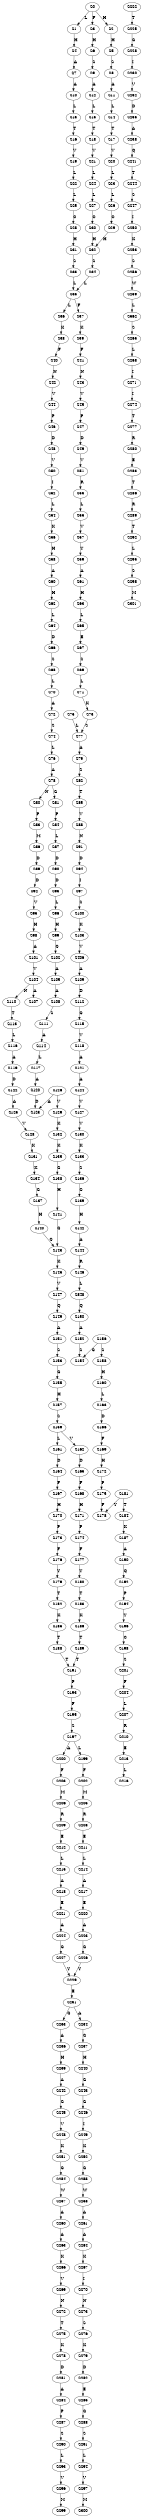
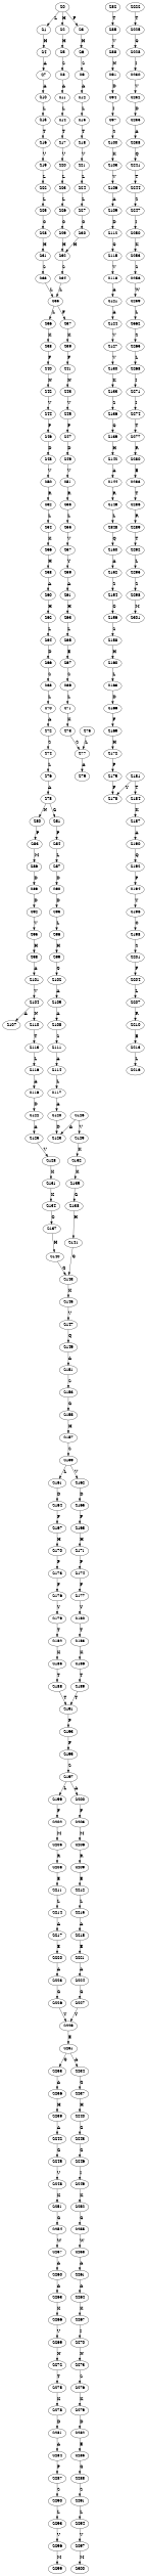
  strict digraph {
    S0
    S1
    S2
    S3
    S4
    S5
    S6
    S7
    S8
    S9
    S10
    S11
    S12
    S13
    S14
    S15
    S16
    S17
    S18
    S19
    S20
    S21
    S22
    S23
    S24
    S25
    S26
    S27
    S28
    S29
    S30
    S31
    S32
    S33
    S34
    S35
    S36
    S37
    S38
    S39
    S40
    S41
    S42
    S43
    S44
    S45
    S46
    S47
    S48
    S49
    S50
    S51
    S52
    S53
    S54
    S55
    S56
    S57
    S58
    S59
    S60
    S61
    S62
    S63
    S64
    S65
    S66
    S67
    S68
    S69
    S70
    S71
    S72
    S73
    S74
    S77
    S76
    S75
    S78
    S79
    S80
    S81
    S82
    S83
    S84
    S85
    S86
    S87
    S88
    S89
    S90
    S91
    S92
    S93
    S94
    S95
    S96
    S97
    S98
    S99
    S100
    S101
    S102
    S103
    S104
    S105
-   S106 [label=S406]
+   S106
    S107
    S110
    S108
    S109
    S111
    S112
    S113
    S114
    S115
    S116
    S117
    S118
    S119
    S120
    S121
    S122
    S123
    S124
    S125
    S127
    S128
    S126
    S129
    S130
    S131
    S132
    S133
    S134
    S135
    S136
    S137
    S138
    S139
    S140
    S141
    S142
    S143
    S144
    S145
    S146
    S147
    n149 [label=S848]
    S149
    S150
    S151
    S152
    S153
    S154
    S155
    S156
    S157
    S158
    S159
    S160
    S161
    S162
    S163
    S164
    S165
    S166
    S167
    S168
    S169
    S170
    S171
    S172
    S173
    S174
    S175
    S176
    S177
    S178
    S179
    S180
    S182
    S183
    S181
    S184
    S185
    S186
    S187
    S188
    S189
    S190
    S191
    S192
    S193
    S194
    S195
    S196
    S197
    S198
    S199
    S200
    S201
    S202
    S203
    S204
    S205
    S206
    S207
    S208
    S209
    S210
    S211
    S212
    S213
    S214
    S215
    S216
    S217
    S218
    S220
    S221
    S223
    S224
    S222
    S225
    S226
    S227
    S228
    S229
    S230
    S231
    S232
    S233
    S234
    S235
    S236
    S237
    S238
    S239
    S240
    S241
    S242
    S243
    S244
    S245
    S246
    S247
    S248
    S249
    S250
    S251
    S252
    S253
    S254
    S255
    S256
    S257
    S258
    S259
    S260
    S261
    n262 [label=S562]
    S263
    S264
    S265
    S266
    S267
    S268
    S269
    S270
    S271
    S272
    S273
    S274
    S275
    S276
    S277
    S278
    S279
    S280
    S281
    S282
    S283
    S284
    S285
    S286
    S287
    S288
    S289
    S290
    S291
    S292
    S293
    S294
    S295
    S296
    S297
    S298
    S299
    S300
    S301
    S0 -> S1 [label=L]
    S0 -> S2 [label=H]
    S0 -> S3 [label=F]
    S1 -> S4 [label=H]
    S2 -> S5 [label=H]
    S3 -> S6 [label=H]
    S4 -> S7 [label=A]
    S5 -> S8 [label=S]
    S6 -> S9 [label=S]
    S7 -> S10 [label=A]
    S8 -> S11 [label=A]
    S9 -> S12 [label=A]
    S10 -> S13 [label=L]
    S11 -> S14 [label=L]
    S12 -> S15 [label=L]
    S13 -> S16 [label=T]
    S14 -> S17 [label=T]
    S15 -> S18 [label=T]
    S16 -> S19 [label=V]
    S17 -> S20 [label=V]
    S18 -> S21 [label=V]
    S19 -> S22 [label=L]
    S20 -> S23 [label=L]
    S21 -> S24 [label=L]
    S22 -> S25 [label=L]
    S23 -> S26 [label=L]
    S24 -> S27 [label=L]
    S25 -> S28 [label=C]
    S26 -> S29 [label=C]
    S27 -> S30 [label=C]
    S28 -> S31 [label=H]
    S29 -> S32 [label=H]
    S30 -> S32 [label=H]
    S31 -> S33 [label=S]
    S32 -> S34 [label=S]
    S33 -> S35 [label=L]
    S34 -> S35 [label=L]
    S35 -> S36 [label=L]
    S35 -> S37 [label=F]
    S36 -> S38 [label=K]
    S37 -> S39 [label=K]
    S38 -> S40 [label=F]
    S39 -> S41 [label=F]
    S40 -> S42 [label=N]
    S41 -> S43 [label=N]
    S42 -> S44 [label=V]
    S43 -> S45 [label=V]
    S44 -> S46 [label=P]
    S45 -> S47 [label=P]
    S46 -> S48 [label=D]
    S47 -> S49 [label=D]
    S48 -> S50 [label=V]
    S49 -> S51 [label=V]
-   S50 -> S52 [label=I]
+   S50 -> S52 [label=R]
    S51 -> S53 [label=R]
    S52 -> S54 [label=L]
    S53 -> S55 [label=L]
    S54 -> S56 [label=K]
    S55 -> S57 [label=V]
    S56 -> S58 [label=H]
    S57 -> S59 [label=Y]
    S58 -> S60 [label=A]
    S59 -> S61 [label=A]
    S60 -> S62 [label=H]
    S61 -> S63 [label=H]
    S62 -> S64 [label=L]
    S63 -> S65 [label=L]
    S64 -> S66 [label=D]
    S65 -> S67 [label=E]
    S66 -> S68 [label=S]
    S67 -> S69 [label=S]
    S68 -> S70 [label=L]
    S69 -> S71 [label=L]
    S70 -> S72 [label=A]
    S71 -> S73 [label=K]
    S72 -> S74 [label=S]
    S73 -> S77 [label=S]
    S74 -> S76 [label=L]
    S77 -> S79 [label=A]
    S76 -> S78 [label=A]
    S75 -> S77 [label=L]
    S78 -> S80 [label=N]
    S78 -> S81 [label=G]
-   S79 -> S82 [label=S]
    S80 -> S83 [label=P]
    S81 -> S84 [label=P]
    S82 -> S85 [label=T]
    S83 -> S86 [label=M]
    S84 -> S87 [label=L]
    S85 -> S88 [label=V]
    S86 -> S89 [label=D]
    S87 -> S90 [label=D]
    S88 -> S91 [label=N]
    S89 -> S92 [label=D]
    S90 -> S93 [label=D]
    S91 -> S94 [label=D]
    S92 -> S95 [label=V]
    S93 -> S96 [label=L]
    S94 -> S97 [label=I]
    S95 -> S98 [label=H]
    S96 -> S99 [label=H]
    S97 -> S100 [label=S]
    S98 -> S101 [label=A]
    S99 -> S102 [label=G]
    S100 -> S103 [label=K]
    S101 -> S104 [label=V]
    S102 -> S105 [label=A]
    S103 -> S106 [label=V]
    S104 -> S107 [label=A]
    S104 -> S110 [label=N]
    S105 -> S108 [label=A]
    S106 -> S109 [label=A]
    S110 -> S113 [label=T]
    S108 -> S111 [label=S]
    S109 -> S112 [label=D]
    S111 -> S114 [label=A]
    S112 -> S115 [label=G]
    S113 -> S116 [label=L]
    S114 -> S117 [label=L]
    S115 -> S118 [label=V]
    S116 -> S119 [label=A]
    S117 -> S120 [label=A]
    S118 -> S121 [label=A]
    S119 -> S122 [label=D]
    S120 -> S123 [label=D]
    S121 -> S124 [label=A]
    S122 -> S125 [label=A]
    S124 -> S127 [label=V]
    S125 -> S128 [label=V]
    S127 -> S130 [label=V]
    S128 -> S131 [label=K]
    S126 -> S123 [label=A]
    S126 -> S129 [label=V]
    S129 -> S132 [label=K]
    S130 -> S133 [label=K]
    S131 -> S134 [label=K]
    S132 -> S135 [label=K]
    S133 -> S136 [label=S]
    S134 -> S137 [label=G]
    S135 -> S138 [label=G]
    S136 -> S139 [label=G]
    S137 -> S140 [label=H]
    S138 -> S141 [label=H]
    S139 -> S142 [label=H]
    S140 -> S143 [label=G]
    S141 -> S143 [label=G]
    S142 -> S144 [label=A]
    S143 -> S145 [label=K]
    S144 -> S146 [label=R]
    S145 -> S147 [label=V]
    S146 -> n149 [label=L]
    S147 -> S149 [label=Q]
    n149 -> S150 [label=Q]
    S149 -> S151 [label=A]
    S150 -> S152 [label=A]
    S151 -> S153 [label=S]
    S152 -> S154 [label=S]
    S153 -> S155 [label=G]
-   S156 -> S154 [label=G]
+   S154 -> S156 [label=G]
    S155 -> S157 [label=H]
    S156 -> S158 [label=S]
    S157 -> S159 [label=S]
    S158 -> S160 [label=H]
    S159 -> S161 [label=L]
    S159 -> S162 [label=V]
    S160 -> S163 [label=L]
    S161 -> S164 [label=D]
    S162 -> S165 [label=D]
    S163 -> S166 [label=D]
    S164 -> S167 [label=F]
    S165 -> S168 [label=F]
    S166 -> S169 [label=F]
    S167 -> S170 [label=H]
    S168 -> S171 [label=H]
    S169 -> S172 [label=H]
    S170 -> S173 [label=P]
    S171 -> S174 [label=P]
    S172 -> S175 [label=P]
    S173 -> S176 [label=F]
    S174 -> S177 [label=F]
    S175 -> S178 [label=F]
    S176 -> S179 [label=Y]
    S177 -> S180 [label=Y]
    S179 -> S182 [label=T]
    S180 -> S183 [label=T]
    S182 -> S185 [label=K]
    S183 -> S186 [label=K]
    S181 -> S178 [label=Y]
    S181 -> S184 [label=T]
    S184 -> S187 [label=K]
    S185 -> S188 [label=T]
    S186 -> S189 [label=T]
    S187 -> S190 [label=A]
    S188 -> S191 [label=T]
    S189 -> S191 [label=T]
    S190 -> S192 [label=Q]
    S191 -> S193 [label=P]
    S192 -> S194 [label=P]
    S193 -> S195 [label=F]
    S194 -> S196 [label=Y]
    S195 -> S197 [label=S]
    S196 -> S198 [label=C]
    S197 -> S199 [label=L]
    S197 -> S200 [label=A]
    S198 -> S201 [label=S]
    S199 -> S202 [label=F]
    S200 -> S203 [label=F]
    S201 -> S204 [label=F]
    S202 -> S205 [label=M]
    S203 -> S206 [label=M]
    S204 -> S207 [label=L]
    S205 -> S208 [label=R]
    S206 -> S209 [label=R]
    S207 -> S210 [label=R]
    S208 -> S211 [label=E]
    S209 -> S212 [label=E]
    S210 -> S213 [label=E]
    S211 -> S214 [label=L]
    S212 -> S215 [label=L]
    S213 -> S216 [label=L]
    S214 -> S217 [label=A]
    S215 -> S218 [label=A]
    S217 -> S220 [label=E]
    S218 -> S221 [label=E]
    S220 -> S223 [label=A]
    S221 -> S224 [label=A]
    S223 -> S226 [label=G]
    S224 -> S227 [label=G]
    S222 -> S225 [label=T]
    S225 -> S228 [label=G]
    S226 -> S229 [label=Y]
    S227 -> S229 [label=Y]
    S228 -> S230 [label=I]
    S229 -> S231 [label=E]
    S230 -> S232 [label=V]
    S231 -> S233 [label=G]
    S231 -> S234 [label=A]
    S232 -> S235 [label=D]
    S233 -> S236 [label=A]
    S234 -> S237 [label=G]
    S235 -> S238 [label=A]
    S236 -> S239 [label=H]
    S237 -> S240 [label=H]
    S238 -> S241 [label=Q]
    S239 -> S242 [label=A]
    S240 -> S243 [label=G]
    S241 -> S244 [label=T]
    S242 -> S245 [label=G]
    S243 -> S246 [label=G]
    S244 -> S247 [label=S]
    S245 -> S248 [label=V]
    S246 -> S249 [label=I]
    S247 -> S250 [label=I]
    S248 -> S251 [label=K]
    S249 -> S252 [label=K]
    S250 -> S253 [label=K]
    S251 -> S254 [label=G]
    S252 -> S255 [label=G]
    S253 -> S256 [label=S]
    S254 -> S257 [label=W]
    S255 -> S258 [label=W]
    S256 -> S259 [label=W]
    S257 -> S260 [label=A]
    S258 -> S261 [label=A]
    S259 -> n262 [label=L]
    S260 -> S263 [label=A]
    S261 -> S264 [label=A]
    n262 -> S265 [label=S]
    S263 -> S266 [label=K]
    S264 -> S267 [label=K]
    S265 -> S268 [label=L]
    S266 -> S269 [label=V]
    S267 -> S270 [label=I]
    S268 -> S271 [label=I]
    S269 -> S272 [label=N]
    S270 -> S273 [label=N]
    S271 -> S274 [label=I]
    S272 -> S275 [label=T]
    S273 -> S276 [label=S]
    S274 -> S277 [label=T]
    S275 -> S278 [label=K]
    S276 -> S279 [label=K]
    S277 -> S280 [label=R]
    S278 -> S281 [label=D]
    S279 -> S282 [label=D]
    S280 -> S283 [label=E]
    S281 -> S284 [label=A]
    S282 -> S285 [label=E]
    S283 -> S286 [label=T]
    S284 -> S287 [label=P]
    S285 -> S288 [label=G]
    S286 -> S289 [label=R]
    S287 -> S290 [label=S]
    S288 -> S291 [label=S]
    S289 -> S292 [label=T]
    S290 -> S293 [label=L]
    S291 -> S294 [label=L]
    S292 -> S295 [label=L]
    S293 -> S296 [label=V]
    S294 -> S297 [label=V]
    S295 -> S298 [label=S]
    S296 -> S299 [label=M]
    S297 -> S300 [label=M]
    S298 -> S301 [label=M]
  }
